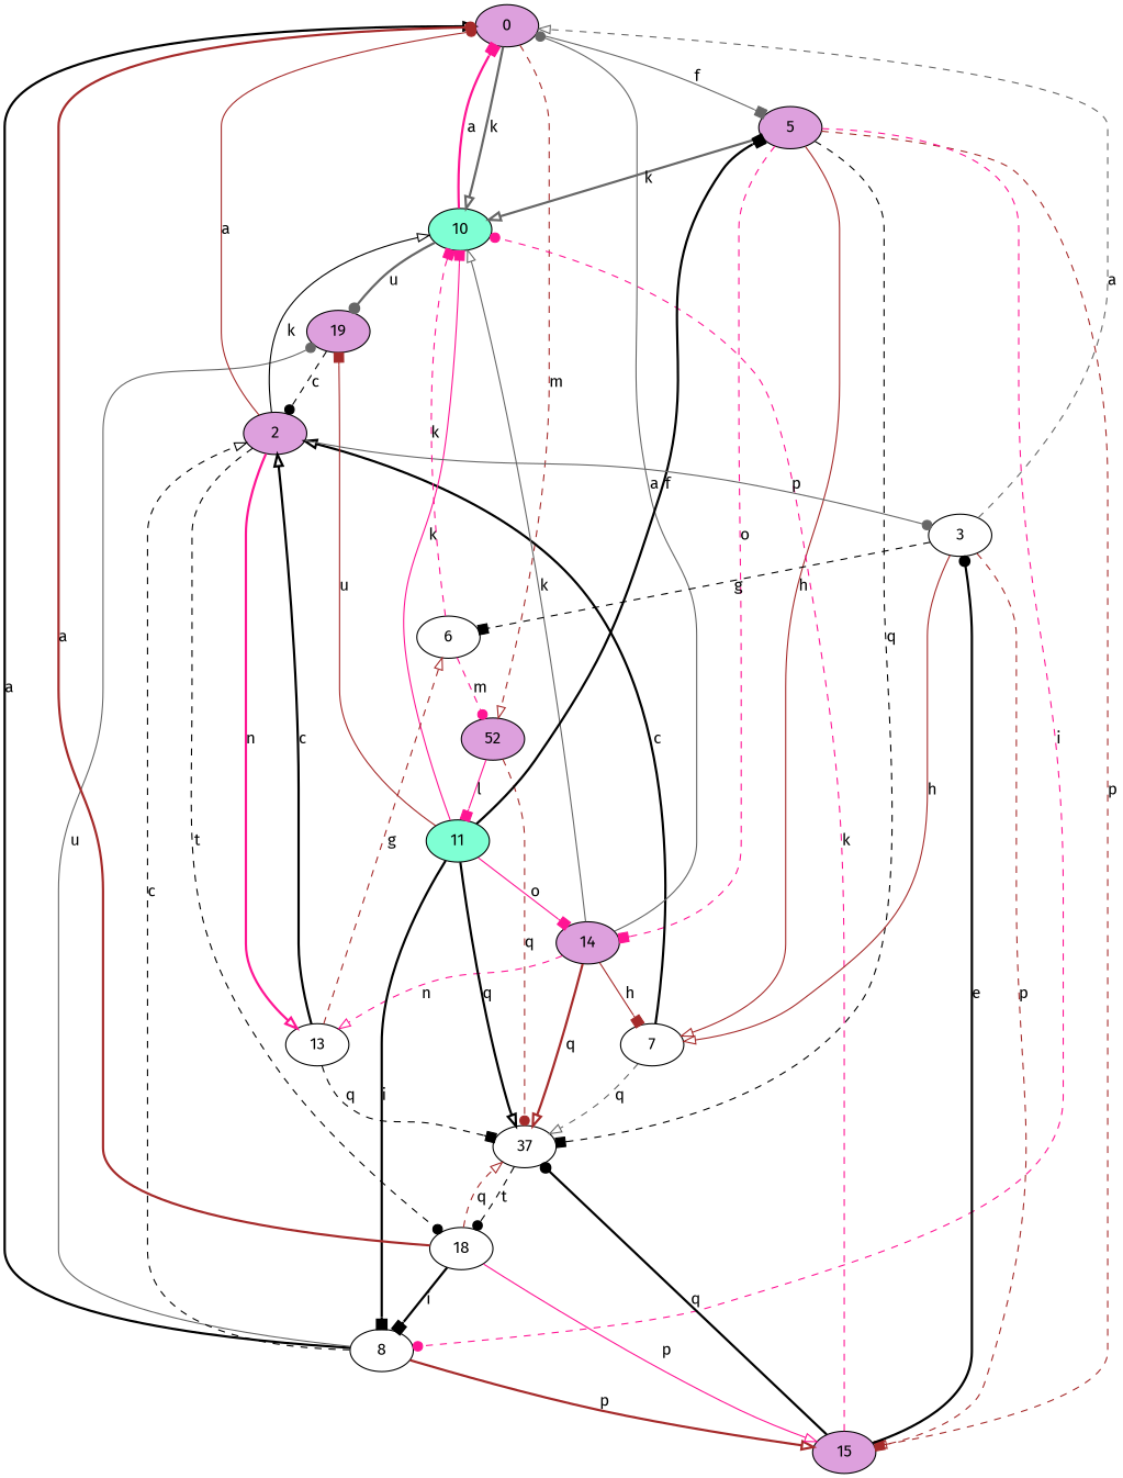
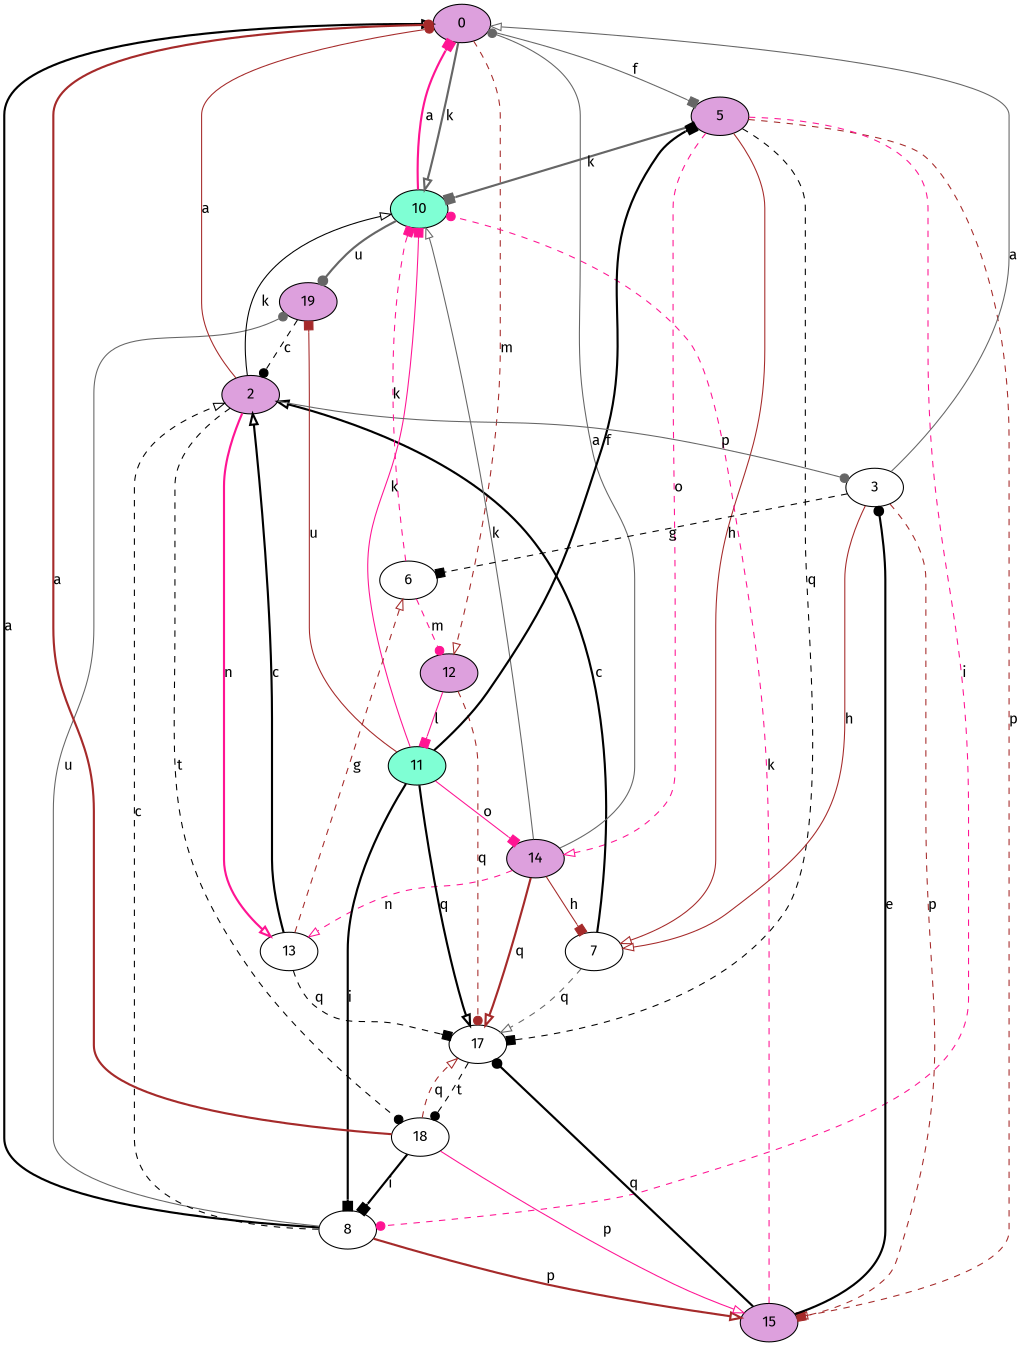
  strict digraph {
    fontname="Fira Sans"
    node [fillcolor=plum fontname="Fira Sans" style=filled]
    edge [arrowhead=onormal color=black fontname="Fira Sans" style=dashed]
    0
    5
    10 [fillcolor=aquamarine]
-   12 [label=52]
+   12
    15
    7 [fillcolor=white]
    8 [fillcolor=white]
    14
-   17 [fillcolor=white label=37]
+   17 [fillcolor=white]
    19
    11 [fillcolor=aquamarine]
    2
    13 [fillcolor=white]
    18 [fillcolor=white]
    3 [fillcolor=white]
    6 [fillcolor=white]
    0 -> 5 [arrowhead=box color=gray40 label=f style=solid]
    0 -> 10 [color=gray40 label=k style=bold]
    0 -> 12 [color=brown label=m]
-   5 -> 10 [color=gray40 label=k style=bold]
+   5 -> 10 [arrowhead=box color=gray40 label=k style=bold]
    5 -> 15 [arrowhead=box color=brown label=p]
    5 -> 7 [color=brown label=h style=solid]
    5 -> 8 [arrowhead=dot color=deeppink label=i]
-   5 -> 14 [arrowhead=box color=deeppink label=o]
+   5 -> 14 [color=deeppink label=o]
    5 -> 17 [arrowhead=box label=q]
    10 -> 0 [arrowhead=box color=deeppink label=a style=bold]
    10 -> 19 [arrowhead=dot color=gray40 label=u style=bold]
    12 -> 17 [arrowhead=dot color=brown label=q]
    12 -> 11 [arrowhead=box color=deeppink label=l style=solid]
    15 -> 10 [arrowhead=dot color=deeppink label=k]
    15 -> 17 [arrowhead=dot label=q style=bold]
    15 -> 3 [arrowhead=dot label=e style=bold]
    7 -> 17 [color=gray40 label=q]
    7 -> 2 [label=c style=bold]
    8 -> 0 [label=a style=bold]
    8 -> 15 [color=brown label=p style=bold]
    8 -> 19 [arrowhead=dot color=gray40 label=u style=solid]
    8 -> 2 [label=c]
    14 -> 0 [arrowhead=dot color=gray40 label=a style=solid]
    14 -> 10 [color=gray40 label=k style=solid]
    14 -> 7 [arrowhead=box color=brown label=h style=solid]
    14 -> 17 [color=brown label=q style=bold]
    14 -> 13 [color=deeppink label=n]
    17 -> 18 [arrowhead=dot label=t]
    19 -> 2 [arrowhead=dot label=c]
    11 -> 5 [arrowhead=box label=f style=bold]
    11 -> 10 [arrowhead=box color=deeppink label=k style=solid]
    11 -> 8 [arrowhead=box label=i style=bold]
    11 -> 14 [arrowhead=box color=deeppink label=o style=solid]
    11 -> 17 [label=q style=bold]
    11 -> 19 [arrowhead=box color=brown label=u style=solid]
    2 -> 0 [arrowhead=dot color=brown label=a style=solid]
    2 -> 10 [label=k style=solid]
    2 -> 13 [color=deeppink label=n style=bold]
    2 -> 18 [arrowhead=dot label=t]
    2 -> 3 [arrowhead=dot color=gray40 label=p style=solid]
    13 -> 17 [arrowhead=box label=q]
    13 -> 2 [label=c style=bold]
    13 -> 6 [color=brown label=g]
    18 -> 0 [arrowhead=dot color=brown label=a style=bold]
    18 -> 15 [color=deeppink label=p style=solid]
    18 -> 8 [arrowhead=box label=i style=bold]
    18 -> 17 [color=brown label=q]
-   3 -> 0 [color=gray40 label=a]
+   3 -> 0 [color=gray40 label=a style=solid]
    3 -> 15 [color=brown label=p]
    3 -> 7 [color=brown label=h style=solid]
    3 -> 6 [arrowhead=box label=g]
    6 -> 10 [arrowhead=box color=deeppink label=k]
    6 -> 12 [arrowhead=dot color=deeppink label=m]
  }
